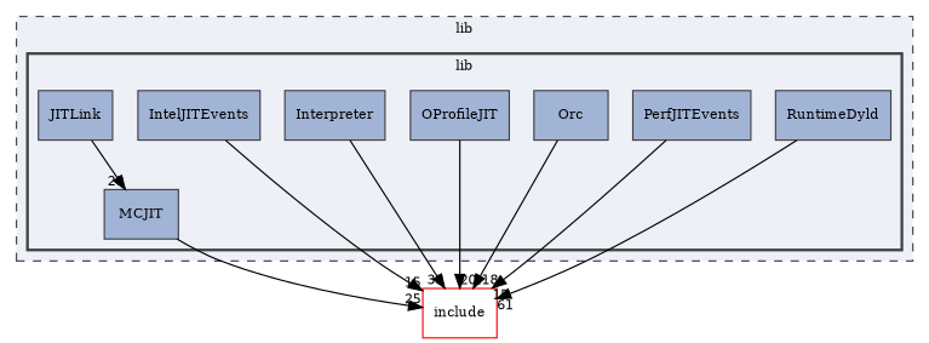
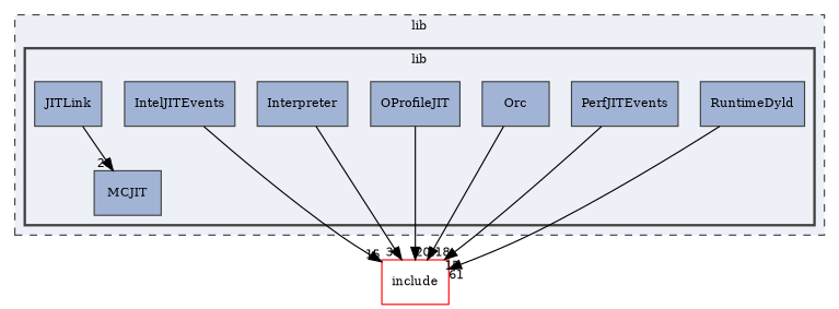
  digraph {
    compound=true
    fontname="DejaVu Serif"
    node [color=grey25 fillcolor="#a2b4d6" fontname="DejaVu Serif" fontsize=10 shape=box style="filled,"]
    edge [fontname="DejaVu Serif" fontsize=10 headlabel=15 labeldistance=1.5 labelfontname=Helvetica labelfontsize=10]
    n1 [label=IntelJITEvents]
    n2 [label=Interpreter]
    n3 [label=JITLink]
    n4 [label=MCJIT]
    n5 [label=OProfileJIT]
    n6 [label=Orc]
    n7 [label=PerfJITEvents]
    n8 [label=RuntimeDyld]
    n9 [color=red fillcolor="#edf0f7" label=include style=""]
    subgraph cluster_1 {
      bgcolor="#edf0f7"
      fontsize=10
      label=lib
      pencolor=grey25
      style="filled,dashed,"
      subgraph cluster_2 {
        bgcolor="#edf0f7"
        fontsize=10
        label=lib
        pencolor=grey25
        style="filled,bold,"
        n1
        n2
        n3
        n4
        n5
        n6
        n7
        n8
      }
    }
    n1 -> n9
    n2 -> n9 [headlabel=38]
    n3 -> n4 [headlabel=28]
-   n4 -> n9 [headlabel=25]
    n5 -> n9 [headlabel=20]
    n6 -> n9 [headlabel=118]
    n7 -> n9
    n8 -> n9 [headlabel=61]
  }
